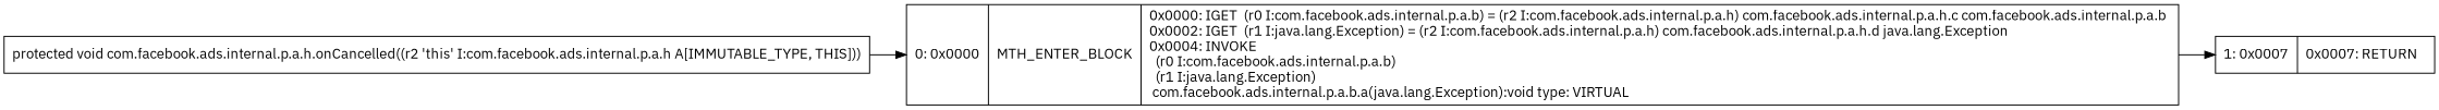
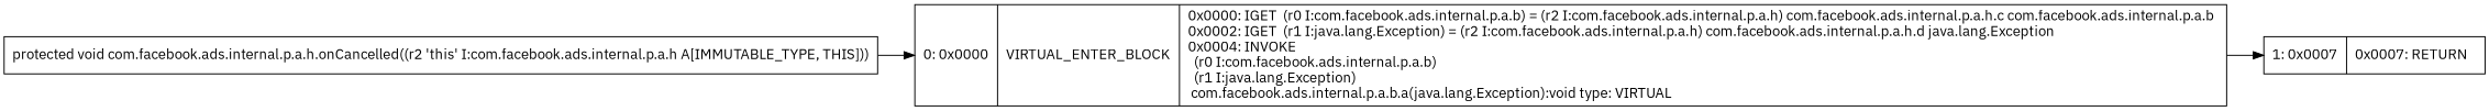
  digraph {
    rankdir=LR
    fontname="IBM Plex Sans"
    node [shape=record fontname="IBM Plex Sans"]
    edge [fontname="IBM Plex Sans"]
-   n1 [label="{0\:\ 0x0000|MTH_ENTER_BLOCK\l|0x0000: IGET  (r0 I:com.facebook.ads.internal.p.a.b) = (r2 I:com.facebook.ads.internal.p.a.h) com.facebook.ads.internal.p.a.h.c com.facebook.ads.internal.p.a.b \l0x0002: IGET  (r1 I:java.lang.Exception) = (r2 I:com.facebook.ads.internal.p.a.h) com.facebook.ads.internal.p.a.h.d java.lang.Exception \l0x0004: INVOKE  \l  (r0 I:com.facebook.ads.internal.p.a.b)\l  (r1 I:java.lang.Exception)\l com.facebook.ads.internal.p.a.b.a(java.lang.Exception):void type: VIRTUAL \l}"]
+   n1 [label="{0\:\ 0x0000|VIRTUAL_ENTER_BLOCK\l|0x0000: IGET  (r0 I:com.facebook.ads.internal.p.a.b) = (r2 I:com.facebook.ads.internal.p.a.h) com.facebook.ads.internal.p.a.h.c com.facebook.ads.internal.p.a.b \l0x0002: IGET  (r1 I:java.lang.Exception) = (r2 I:com.facebook.ads.internal.p.a.h) com.facebook.ads.internal.p.a.h.d java.lang.Exception \l0x0004: INVOKE  \l  (r0 I:com.facebook.ads.internal.p.a.b)\l  (r1 I:java.lang.Exception)\l com.facebook.ads.internal.p.a.b.a(java.lang.Exception):void type: VIRTUAL \l}"]
    n2 [label="{1\:\ 0x0007|0x0007: RETURN   \l}"]
    n3 [label="{protected void com.facebook.ads.internal.p.a.h.onCancelled((r2 'this' I:com.facebook.ads.internal.p.a.h A[IMMUTABLE_TYPE, THIS])) }"]
    n1 -> n2
    n3 -> n1
  }
